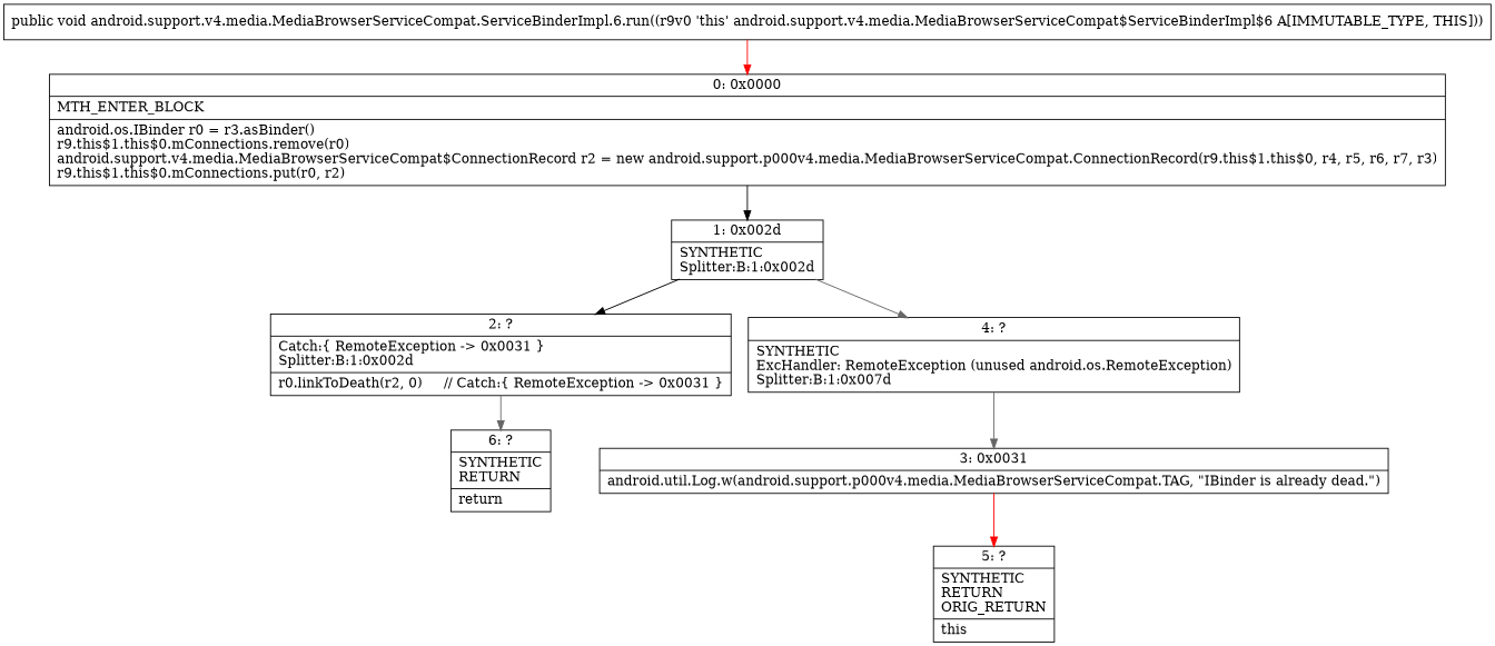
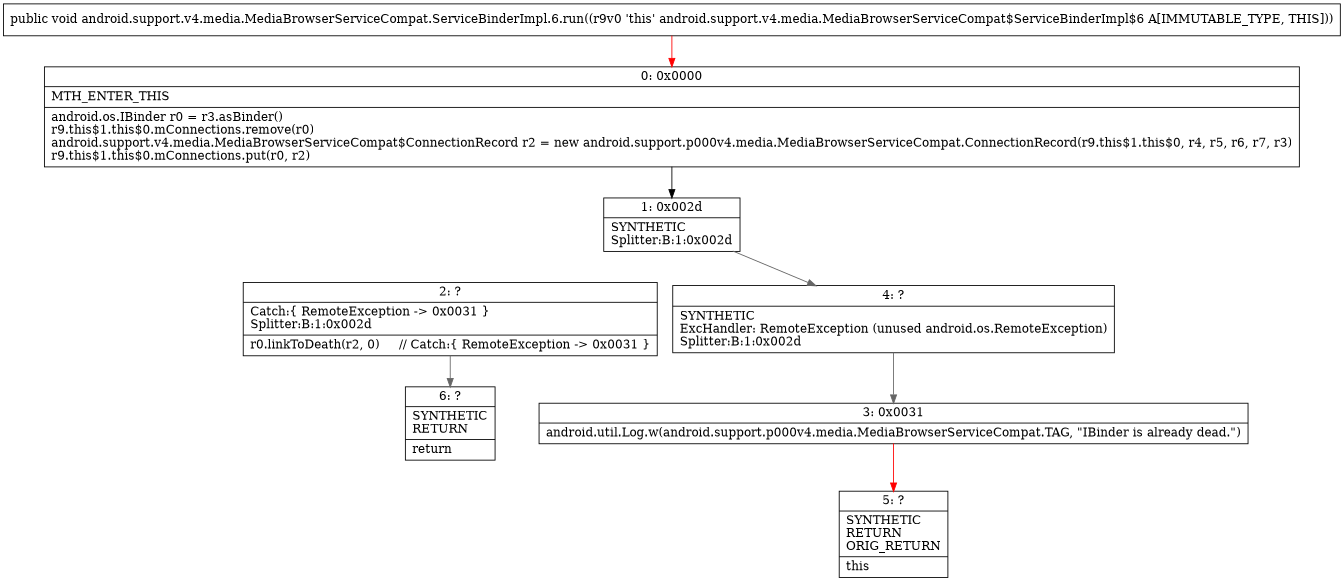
  digraph {
    node [shape=record]
    edge [color=gray40]
-   n1 [label="{0\:\ 0x0000|MTH_ENTER_BLOCK\l|android.os.IBinder r0 = r3.asBinder()\lr9.this$1.this$0.mConnections.remove(r0)\landroid.support.v4.media.MediaBrowserServiceCompat$ConnectionRecord r2 = new android.support.p000v4.media.MediaBrowserServiceCompat.ConnectionRecord(r9.this$1.this$0, r4, r5, r6, r7, r3)\lr9.this$1.this$0.mConnections.put(r0, r2)\l}"]
+   n1 [label="{0\:\ 0x0000|MTH_ENTER_THIS\l|android.os.IBinder r0 = r3.asBinder()\lr9.this$1.this$0.mConnections.remove(r0)\landroid.support.v4.media.MediaBrowserServiceCompat$ConnectionRecord r2 = new android.support.p000v4.media.MediaBrowserServiceCompat.ConnectionRecord(r9.this$1.this$0, r4, r5, r6, r7, r3)\lr9.this$1.this$0.mConnections.put(r0, r2)\l}"]
    n2 [label="{1\:\ 0x002d|SYNTHETIC\lSplitter:B:1:0x002d\l}"]
    n3 [label="{2\:\ ?|Catch:\{ RemoteException \-\> 0x0031 \}\lSplitter:B:1:0x002d\l|r0.linkToDeath(r2, 0)     \/\/ Catch:\{ RemoteException \-\> 0x0031 \}\l}"]
-   n4 [label="{4\:\ ?|SYNTHETIC\lExcHandler: RemoteException (unused android.os.RemoteException)\lSplitter:B:1:0x007d\l}"]
+   n4 [label="{4\:\ ?|SYNTHETIC\lExcHandler: RemoteException (unused android.os.RemoteException)\lSplitter:B:1:0x002d\l}"]
    n5 [label="{6\:\ ?|SYNTHETIC\lRETURN\l|return\l}"]
    n6 [label="{3\:\ 0x0031|android.util.Log.w(android.support.p000v4.media.MediaBrowserServiceCompat.TAG, \"IBinder is already dead.\")\l}"]
    n7 [label="{5\:\ ?|SYNTHETIC\lRETURN\lORIG_RETURN\l|this\l}"]
    n8 [label="{public void android.support.v4.media.MediaBrowserServiceCompat.ServiceBinderImpl.6.run((r9v0 'this' android.support.v4.media.MediaBrowserServiceCompat$ServiceBinderImpl$6 A[IMMUTABLE_TYPE, THIS])) }"]
    n1 -> n2 [color=black]
-   n2 -> n3 [color=black]
    n2 -> n4
    n3 -> n5
    n4 -> n6
    n6 -> n7 [color=red]
    n8 -> n1 [color=red]
  }
